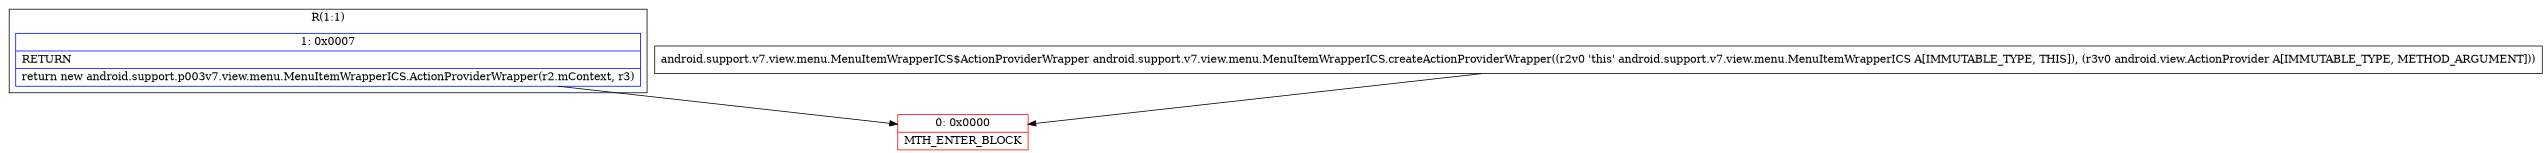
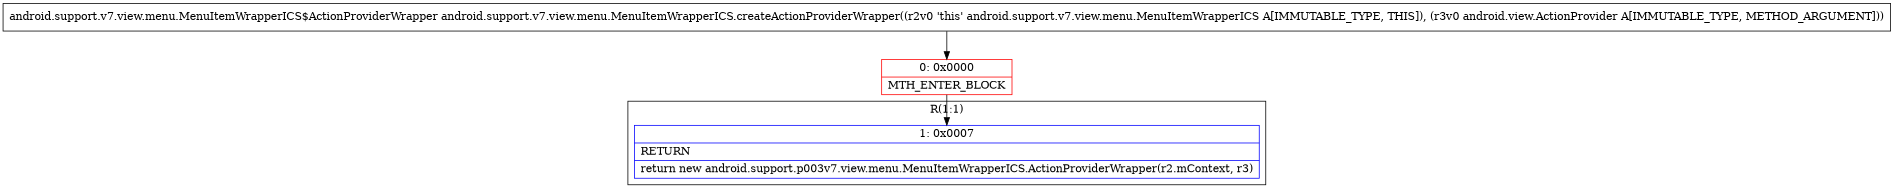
  digraph {
    node [shape=record]
    n1 [color=blue label="{1\:\ 0x0007|RETURN\l|return new android.support.p003v7.view.menu.MenuItemWrapperICS.ActionProviderWrapper(r2.mContext, r3)\l}"]
    n2 [color=red label="{0\:\ 0x0000|MTH_ENTER_BLOCK\l}"]
    n3 [label="{android.support.v7.view.menu.MenuItemWrapperICS$ActionProviderWrapper android.support.v7.view.menu.MenuItemWrapperICS.createActionProviderWrapper((r2v0 'this' android.support.v7.view.menu.MenuItemWrapperICS A[IMMUTABLE_TYPE, THIS]), (r3v0 android.view.ActionProvider A[IMMUTABLE_TYPE, METHOD_ARGUMENT])) }"]
    subgraph cluster_1 {
      label="R(1:1)"
      n1
    }
-   n1 -> n2
+   n2 -> n1
    n3 -> n2
  }
